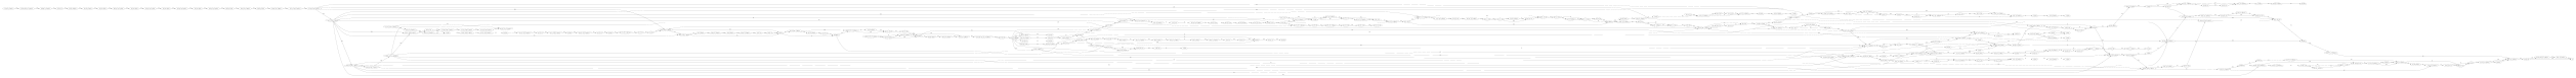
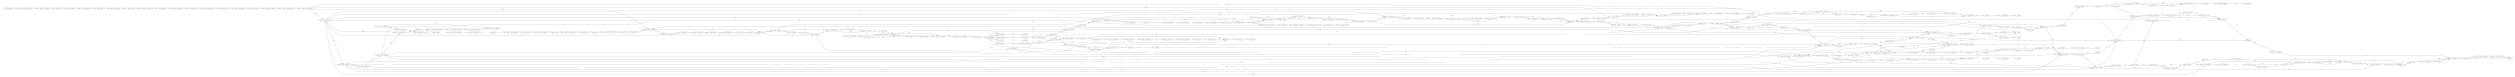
  digraph {
    fontname=Nunito
    rankdir=LR
    node [fontname=Nunito]
    edge [fontname=Nunito]
    n1 [label="sub sp , sp , # address"]
    n2 [label="stp x29 , x30 , [ sp , # address ]"]
    n3 [label="add x29 , sp , # address"]
    n4 [label="mov w8 , # 0"]
    n5 [label="mov w9 , # address"]
    n6 [label="mov w10 , # address"]
    n7 [label="adrp x11 , address"]
    n8 [label="add x11 , x11 , # address"]
    n9 [label="adrp x12 , address"]
    n10 [label="add x12 , x12 , # address"]
    n11 [label="adrp x13 , address"]
    n12 [label="add x13 , x13 , # address"]
    n13 [label="adrp x14 , address"]
    n14 [label="add x14 , x14 , # address"]
    n15 [label="adrp x15 , symbol"]
    n16 [label="add x15 , x15 , # address"]
    n17 [label="adrp x16 , symbol"]
    n18 [label="add x16 , x16 , # address"]
    n19 [label="stur wzr , [ x29 , #- address ]"]
    n20 [label="stur w0 , [ x29 , #- address ]"]
    n21 [label="stur x1 , [ x29 , #- address ]"]
    n22 [label="ldur w0 , [ x29 , #- address ]"]
    n23 [label="ldur w8 , [ x29 , #- address ]"]
    n24 [label="ldur w11 , [ x29 , #- address ]"]
    n25 [label="sturb w8 , [ x29 , #- address ]"]
    n26 [label="ldur x17 , [ x29 , #- address ]"]
    n27 [label="ldur x8 , [ x29 , #- address ]"]
    n28 [label="ldur x10 , [ x29 , #- address ]"]
    n29 [label="ldur x11 , [ x29 , #- address ]"]
    n30 [label="ldur x8 , [ x29 , #- address ]"]
    n31 [label="ldur x8 , [ x29 , #- address ]"]
    n32 [label="ldur x1 , [ x29 , #- address ]"]
    n33 [label="bl symbol"]
    n34 [label="ldr x9 , [ sp , # address ]"]
    n35 [label="b.gt address"]
    n36 [label="add x1 , x8 , x10"]
    n37 [label="sturb w8 , [ x29 , #- address ]"]
    n38 [label="ldurb w8 , [ x29 , #- address ]"]
    n39 [label="ldurb w8 , [ x29 , #- address ]"]
    n40 [label="ldurb w8 , [ x29 , #- address ]"]
    n41 [label="ldurb w8 , [ x29 , #- address ]"]
    n42 [label="ldr x0 , [ x17 ]"]
    n43 [label="ldr x9 , [ sp , # address ]"]
    n44 [label="add x8 , x8 , x11"]
    n45 [label="ldr x11 , [ sp , # address ]"]
    n46 [label="add x10 , x10 , x13"]
    n47 [label="ldr w10 , [ x9 ]"]
    n48 [label="ldr x9 , [ sp , # address ]"]
    n49 [label="add x8 , x8 , x10"]
    n50 [label="ldr x9 , [ sp , # address ]"]
    n51 [label="adrp x2 , address"]
    n52 [label="stur w9 , [ x29 , #- address ]"]
    n53 [label="ldurb w8 , [ x29 , #- address ]"]
    n54 [label="tbnz w8 , # 0 , address"]
    n55 [label="tbnz w8 , # 0 , address"]
    n56 [label="tbnz w8 , # 0 , address"]
    n57 [label="tbnz w8 , # 0 , address"]
    n58 [label="ldur w8 , [ x29 , #- address ]"]
    n59 [label="ldur w8 , [ x29 , #- address ]"]
    n60 [label="ldur w9 , [ x29 , #- address ]"]
    n61 [label="ldur w0 , [ x29 , #- address ]"]
    n62 [label="ldr x9 , [ sp , # address ]"]
    n63 [label="str w8 , [ sp , # address ]"]
    n64 [label="cmp w8 , # 0"]
    n65 [label="cset w8 , ge"]
    n66 [label="mov w9 , # 0"]
    n67 [label="cset w8 , gt"]
    n68 [label="cmp w9 , # 0"]
    n69 [label="cset w9 , ge"]
    n70 [label="bl symbol"]
    n71 [label="stur w10 , [ x29 , #- address ]"]
    n72 [label="bl symbol"]
    n73 [label="stur x11 , [ x29 , #- address ]"]
    n74 [label="ldur w0 , [ x29 , #- address ]"]
    n75 [label="stur x12 , [ x29 , #- address ]"]
    n76 [label="stur x13 , [ x29 , #- address ]"]
    n77 [label="stur x14 , [ x29 , #- address ]"]
    n78 [label="str x15 , [ sp , # address ]"]
    n79 [label="str x16 , [ sp , # address ]"]
    n80 [label="ldur x1 , [ x29 , #- address ]"]
    n81 [label="bl symbol"]
    n82 [label="ldur x11 , [ x29 , #- address ]"]
    n83 [label="mov x0 , x11"]
    n84 [label="ldur x1 , [ x29 , #- address ]"]
    n85 [label="bl symbol"]
    n86 [label="ldur x11 , [ x29 , #- address ]"]
    n87 [label="mov x0 , x11"]
    n88 [label="bl symbol"]
    n89 [label="ldur x11 , [ x29 , #- address ]"]
    n90 [label="mov x0 , x11"]
    n91 [label="bl symbol"]
    n92 [label="stur w0 , [ x29 , #- address ]"]
    n93 [label="b.eq address"]
    n94 [label="tbnz w8 , # 0 , address"]
    n95 [label="mov w8 , # address"]
    n96 [label="stur w8 , [ x29 , #- address ]"]
    n97 [label="adrp x0 , address"]
    n98 [label="b address"]
    n99 [label="b address"]
    n100 [label="ldur w8 , [ x29 , #- address ]"]
    n101 [label="mov w9 , # address"]
    n102 [label="subs w8 , w8 , w9"]
    n103 [label="mov w10 , w8"]
    n104 [label="b.hi address"]
    n105 [label="ubfx x10 , x10 , # 0 , # address"]
    n106 [label="cmp x10 , # address"]
    n107 [label="str x10 , [ sp , # address ]"]
    n108 [label="ldr x11 , [ sp , # address ]"]
    n109 [label="mov w0 , # address"]
    n110 [label="adrp x8 , address"]
    n111 [label="ldrsw x10 , [ x8 , x11 , lsl # address ]"]
    n112 [label="bl symbol"]
    n113 [label="add x8 , x8 , # address"]
    n114 [label="add x0 , x0 , # address"]
    n115 [label="bl symbol"]
    n116 [label="add x9 , x8 , x10"]
    n117 [label="br x9"]
    n118 [label="ldr x8 , [ sp , # address ]"]
    n119 [label="ldr x8 , [ sp , # address ]"]
    n120 [label="mov w8 , # address"]
    n121 [label="mov w0 , # 0"]
    n122 [label="adrp x8 , symbol"]
    n123 [label="ldr w9 , [ x8 ]"]
    n124 [label="ldr x9 , [ x8 ]"]
    n125 [label="sturb w8 , [ x29 , #- address ]"]
    n126 [label="bl symbol"]
    n127 [label="add x8 , x8 , # address"]
    n128 [label="cmp w9 , # address"]
    n129 [label="b.eq address"]
    n130 [label="cbnz x9 , address"]
    n131 [label="cmp w9 , w8"]
    n132 [label="tbnz w8 , # 0 , address"]
    n133 [label="adrp x0 , address"]
    n134 [label="b address"]
    n135 [label="ldr x0 , [ x8 ]"]
    n136 [label="mov w8 , # 0"]
    n137 [label="str x0 , [ sp , # address ]"]
    n138 [label="mov w0 , w8"]
    n139 [label="ldr x2 , [ sp , # address ]"]
    n140 [label="mov w1 , w8"]
    n141 [label="bl symbol"]
    n142 [label="mov w0 , # address"]
    n143 [label="bl symbol"]
    n144 [label="b address"]
    n145 [label="ldr w10 , [ x9 ]"]
    n146 [label="adrp x0 , address"]
    n147 [label="ldr x8 , [ sp , # address ]"]
    n148 [label="ldr w9 , [ x8 ]"]
    n149 [label="mov w10 , # address"]
    n150 [label="add w9 , w9 , w10"]
    n151 [label="ldr x8 , [ sp , # address ]"]
    n152 [label="ldr x9 , [ x8 ]"]
    n153 [label="b.eq address"]
    n154 [label="ldr w10 , [ x9 ]"]
    n155 [label="ldr x8 , [ x8 ]"]
    n156 [label="ldr x8 , [ sp , # address ]"]
    n157 [label="adrp x0 , address"]
    n158 [label="ldr x0 , [ x8 ]"]
    n159 [label="add x0 , x0 , # address"]
    n160 [label="sub x1 , x29 , # address"]
    n161 [label="bl symbol"]
    n162 [label="bl symbol"]
    n163 [label="add x0 , x0 , # address"]
    n164 [label="mov w8 , # address"]
    n165 [label="bl symbol"]
    n166 [label="sturb w8 , [ x29 , #- address ]"]
    n167 [label="adrp x8 , symbol"]
    n168 [label="bl symbol"]
    n169 [label="add x8 , x8 , # address"]
    n170 [label="mov w0 , # 0"]
    n171 [label="ldr x3 , [ x8 ]"]
    n172 [label="adrp x1 , address"]
    n173 [label="add x1 , x1 , # address"]
    n174 [label="adrp x2 , address"]
    n175 [label="add x2 , x2 , # address"]
    n176 [label="adrp x4 , address"]
    n177 [label="add x4 , x4 , # address"]
    n178 [label="mov x8 , # 0"]
    n179 [label="mov x5 , x8"]
    n180 [label="bl symbol"]
    n181 [label="ldr w10 , [ x9 ]"]
    n182 [label="b.ge address"]
    n183 [label="ldr w10 , [ sp , # address ]"]
    n184 [label="cmp w8 , w10"]
    n185 [label="add x0 , x0 , # address"]
    n186 [label="bl symbol"]
    n187 [label="str w9 , [ x8 ]"]
    n188 [label="b address"]
    n189 [label="ldr x8 , [ sp , # address ]"]
    n190 [label="adrp x0 , address"]
    n191 [label="ldr w12 , [ x11 ]"]
    n192 [label="ldr x10 , [ x10 ]"]
    n193 [label="subs w12 , w12 , # address"]
    n194 [label="mov w13 , w12"]
    n195 [label="sxtw x13 , w13"]
    n196 [label="mov x14 , # address"]
    n197 [label="mul x13 , x14 , x13"]
    n198 [label="mov x13 , # address"]
    n199 [label="add x10 , x10 , x13"]
    n200 [label="cmp x9 , x10"]
    n201 [label="ldr x9 , [ x8 ]"]
    n202 [label="add x0 , x0 , # address"]
    n203 [label="mov x10 , # address"]
    n204 [label="add x9 , x9 , x10"]
    n205 [label="bl symbol"]
    n206 [label="subs w10 , w10 , # address"]
    n207 [label="mov w11 , w10"]
    n208 [label="sxtw x11 , w11"]
    n209 [label="mov x12 , # address"]
    n210 [label="mul x11 , x12 , x11"]
    n211 [label="str x8 , [ sp , # address ]"]
    n212 [label="bl symbol"]
    n213 [label="ldr x8 , [ sp , # address ]"]
    n214 [label="subs w10 , w10 , # address"]
    n215 [label="mov w13 , w10"]
    n216 [label="sxtw x13 , w13"]
    n217 [label="mul x12 , x12 , x13"]
    n218 [label="ldr x0 , [ x11 ]"]
    n219 [label="add x9 , x8 , x0"]
    n220 [label="ldr x11 , [ sp , # address ]"]
    n221 [label="str x9 , [ x11 ]"]
    n222 [label="stur w0 , [ x29 , #- address ]"]
    n223 [label="tbnz w9 , # 0 , address"]
    n224 [label="b address"]
    n225 [label="mov w0 , # address"]
    n226 [label="b address"]
    n227 [label="bl symbol"]
    n228 [label="ldr x8 , [ sp , # address ]"]
    n229 [label="str x0 , [ sp , # address ]"]
    n230 [label="ldr x9 , [ x8 ]"]
    n231 [label="mov x0 , x9"]
    n232 [label="ldr x2 , [ sp , # address ]"]
    n233 [label="bl symbol"]
    n234 [label="ldr x3 , [ sp , # address ]"]
    n235 [label="mov w10 , # 0"]
    n236 [label="str x0 , [ sp , # address ]"]
    n237 [label="mov w0 , w10"]
    n238 [label="mov w1 , w10"]
    n239 [label="bl symbol"]
    n240 [label="mov w0 , # address"]
    n241 [label="bl symbol"]
    n242 [label="mov w8 , # 0"]
    n243 [label="str x0 , [ sp , # address ]"]
    n244 [label="mov w0 , w8"]
    n245 [label="ldr x2 , [ sp , # address ]"]
    n246 [label="mov w1 , w8"]
    n247 [label="bl symbol"]
    n248 [label="mov w0 , # address"]
    n249 [label="bl symbol"]
    n250 [label="b address"]
+   n251 [label="cmp w10 , w11"]
    n252 [label="mov x8 , # 0"]
    n253 [label="and w0 , w10 , w9"]
    n254 [label="str x8 , [ sp , # address ]"]
    n255 [label="ldr x8 , [ sp , # address ]"]
    n256 [label="ldrsw x10 , [ x9 ]"]
    n257 [label="str x8 , [ sp , # address ]"]
    n258 [label="str w0 , [ sp , # address ]"]
    n259 [label="mov w8 , # 0"]
    n260 [label="str x0 , [ sp , # address ]"]
    n261 [label="mov w0 , w8"]
    n262 [label="ldr x2 , [ sp , # address ]"]
    n263 [label="mov w1 , w8"]
    n264 [label="bl symbol"]
    n265 [label="mov w0 , # address"]
    n266 [label="bl symbol"]
    n267 [label="str x9 , [ x8 ]"]
+   n268 [label="ldur w3 , [ x29 , #- address ]"]
    n269 [label="str x0 , [ sp , # address ]"]
    n270 [label="mov w8 , # 0"]
    n271 [label="mov w0 , w8"]
    n272 [label="ldr x2 , [ sp , # address ]"]
    n273 [label="mov w1 , w8"]
    n274 [label="bl symbol"]
    n275 [label="mov w0 , # address"]
    n276 [label="bl symbol"]
    n277 [label="mov w9 , # address"]
    n278 [label="mov x1 , x8"]
    n279 [label="bl symbol"]
    n280 [label="mov x11 , # address"]
    n281 [label="mul x10 , x11 , x10"]
    n282 [label="b address"]
    n283 [label="ldrsw x10 , [ x9 ]"]
    n284 [label="mov x11 , # address"]
    n285 [label="mul x10 , x11 , x10"]
    n286 [label="ldr w8 , [ sp , # address ]"]
    n287 [label="mov w0 , w8"]
    n288 [label="ldp x29 , x30 , [ sp , # address ]"]
    n289 [label=ret]
    n290 [label="add sp , sp , # address"]
    n291 [label="str w0 , [ sp , # address ]"]
    n292 [label="b address"]
    n293 [label="add x2 , x2 , # address"]
    n294 [label="adrp x3 , address"]
    n295 [label="add x3 , x3 , # address"]
    n296 [label="mov x8 , # 0"]
    n297 [label="mov x4 , x8"]
    n298 [label="mov w9 , # address"]
    n299 [label="cmp w0 , w9"]
    n1 -> n2 [label=CFG]
    n2 -> n3 [label=CFG]
    n3 -> n4 [label=CFG]
    n4 -> n5 [label=CFG]
    n5 -> n6 [label=CFG]
    n6 -> n7 [label=CFG]
    n7 -> n8 [label=CFG]
    n8 -> n9 [label=CFG]
    n9 -> n10 [label=CFG]
    n10 -> n11 [label=CFG]
    n11 -> n12 [label=CFG]
    n12 -> n13 [label=CFG]
    n13 -> n14 [label=CFG]
    n14 -> n15 [label=CFG]
    n15 -> n16 [label=CFG]
    n16 -> n17 [label=CFG]
    n17 -> n18 [label=CFG]
    n18 -> n19 [label=CFG]
    n19 -> n20 [label=CFG]
    n20 -> n21 [label=CFG]
    n20 -> n22 [label=DFG]
    n20 -> n23 [label=DFG]
    n20 -> n24 [label=DFG]
    n21 -> n25 [label=CFG]
    n21 -> n26 [label=DFG]
    n21 -> n27 [label=DFG]
    n21 -> n28 [label=DFG]
    n21 -> n29 [label=DFG]
    n21 -> n30 [label=DFG]
    n21 -> n31 [label=DFG]
    n21 -> n32 [label=DFG]
    n22 -> n32 [label=CFG]
    n22 -> n33 [label=DFG]
    n23 -> n34 [label=CFG]
    n23 -> n35 [label=DFG]
    n24 -> n36 [label=DFG]
    n25 -> n37 [label=CFG]
    n25 -> n38 [label=DFG]
    n25 -> n39 [label=DFG]
    n25 -> n40 [label=DFG]
    n25 -> n41 [label=DFG]
    n26 -> n42 [label=DFG]
    n27 -> n43 [label=CFG]
    n27 -> n44 [label=DFG]
    n28 -> n45 [label=CFG]
    n28 -> n46 [label=DFG]
    n29 -> n47 [label=CFG]
    n30 -> n48 [label=CFG]
    n30 -> n49 [label=DFG]
    n31 -> n36 [label=DFG]
    n31 -> n50 [label=CFG]
    n32 -> n33 [label=DFG]
    n32 -> n51 [label=CFG]
    n33 -> n92 [label=DFG]
    n33 -> n93 [label=DFG]
    n34 -> n145 [label=CFG]
    n35 -> n41 [label=CFG]
    n35 -> n146 [label=CFG]
    n36 -> n70 [label=DFG]
    n37 -> n52 [label=CFG]
    n37 -> n53 [label=DFG]
    n38 -> n54 [label=DFG]
    n39 -> n55 [label=DFG]
    n40 -> n56 [label=DFG]
    n41 -> n57 [label=DFG]
    n42 -> n71 [label=CFG]
    n42 -> n72 [label=DFG]
    n43 -> n154 [label=CFG]
    n44 -> n155 [label=DFG]
    n45 -> n191 [label=CFG]
    n46 -> n192 [label=DFG]
    n47 -> n214 [label=DFG]
    n48 -> n256 [label=CFG]
    n49 -> n257 [label=DFG]
    n50 -> n283 [label=CFG]
    n51 -> n293 [label=CFG]
    n52 -> n26 [label=CFG]
    n52 -> n58 [label=DFG]
    n52 -> n59 [label=DFG]
    n52 -> n60 [label=DFG]
    n52 -> n61 [label=DFG]
    n53 -> n62 [label=CFG]
    n53 -> n63 [label=DFG]
    n54 -> n97 [label=CFG]
    n54 -> n98 [label=CFG]
    n55 -> n23 [label=CFG]
    n55 -> n41 [label=CFG]
    n56 -> n133 [label=CFG]
    n56 -> n134 [label=CFG]
    n57 -> n53 [label=CFG]
    n57 -> n144 [label=CFG]
    n58 -> n64 [label=CFG]
    n58 -> n65 [label=DFG]
    n59 -> n66 [label=CFG]
    n59 -> n67 [label=DFG]
    n60 -> n68 [label=CFG]
    n60 -> n69 [label=DFG]
    n61 -> n31 [label=CFG]
    n61 -> n70 [label=DFG]
    n62 -> n181 [label=CFG]
    n63 -> n182 [label=CFG]
    n63 -> n183 [label=DFG]
    n64 -> n65 [label=CFG]
    n65 -> n94 [label=DFG]
    n66 -> n131 [label=CFG]
    n67 -> n132 [label=DFG]
    n68 -> n69 [label=CFG]
    n69 -> n223 [label=DFG]
    n70 -> n258 [label=DFG]
    n71 -> n73 [label=CFG]
    n72 -> n74 [label=CFG]
    n73 -> n75 [label=CFG]
    n74 -> n80 [label=CFG]
    n75 -> n76 [label=CFG]
    n77 -> n76 [label=CFG]
    n77 -> n78 [label=CFG]
    n78 -> n79 [label=CFG]
    n79 -> n72 [label=CFG]
    n80 -> n81 [label=CFG]
    n81 -> n82 [label=CFG]
    n82 -> n83 [label=CFG]
    n83 -> n84 [label=CFG]
    n84 -> n85 [label=CFG]
    n85 -> n86 [label=CFG]
    n86 -> n87 [label=CFG]
    n87 -> n88 [label=CFG]
    n88 -> n89 [label=CFG]
    n89 -> n90 [label=CFG]
    n90 -> n91 [label=CFG]
    n91 -> n22 [label=CFG]
    n92 -> n100 [label=DFG]
+   n92 -> n268 [label=DFG]
    n92 -> n298 [label=CFG]
    n93 -> n58 [label=CFG]
    n93 -> n100 [label=CFG]
    n94 -> n38 [label=CFG]
    n94 -> n95 [label=CFG]
    n95 -> n96 [label=CFG]
    n96 -> n58 [label=DFG]
    n96 -> n59 [label=DFG]
    n96 -> n60 [label=DFG]
    n96 -> n61 [label=DFG]
    n96 -> n99 [label=CFG]
    n97 -> n114 [label=CFG]
    n98 -> n39 [label=CFG]
    n99 -> n39 [label=CFG]
    n100 -> n101 [label=CFG]
    n100 -> n102 [label=DFG]
    n101 -> n102 [label=CFG]
    n102 -> n103 [label=DFG]
    n103 -> n104 [label=DFG]
    n104 -> n109 [label=CFG]
    n104 -> n110 [label=CFG]
    n105 -> n106 [label=DFG]
    n105 -> n107 [label=DFG]
    n106 -> n104 [label=DFG]
    n106 -> n107 [label=CFG]
    n107 -> n104 [label=CFG]
    n107 -> n108 [label=DFG]
    n108 -> n111 [label=DFG]
    n109 -> n112 [label=CFG]
    n110 -> n113 [label=CFG]
    n111 -> n116 [label=DFG]
    n113 -> n108 [label=CFG]
    n114 -> n115 [label=CFG]
    n115 -> n136 [label=CFG]
    n115 -> n137 [label=DFG]
    n116 -> n117 [label=DFG]
    n117 -> n40 [label=CFG]
    n117 -> n59 [label=CFG]
    n117 -> n109 [label=CFG]
    n117 -> n118 [label=CFG]
    n117 -> n119 [label=CFG]
    n117 -> n120 [label=CFG]
    n117 -> n121 [label=CFG]
    n117 -> n122 [label=CFG]
    n118 -> n123 [label=CFG]
    n119 -> n124 [label=CFG]
    n120 -> n125 [label=CFG]
    n121 -> n126 [label=CFG]
    n122 -> n127 [label=CFG]
    n123 -> n128 [label=CFG]
    n123 -> n129 [label=DFG]
    n124 -> n130 [label=DFG]
    n125 -> n40 [label=CFG]
    n125 -> n53 [label=DFG]
    n127 -> n135 [label=CFG]
    n128 -> n129 [label=CFG]
    n129 -> n119 [label=CFG]
    n129 -> n147 [label=CFG]
    n130 -> n27 [label=CFG]
    n130 -> n151 [label=CFG]
    n131 -> n67 [label=CFG]
    n132 -> n156 [label=CFG]
    n132 -> n157 [label=CFG]
    n133 -> n163 [label=CFG]
    n134 -> n164 [label=CFG]
    n135 -> n167 [label=CFG]
    n135 -> n168 [label=DFG]
    n136 -> n137 [label=CFG]
    n137 -> n138 [label=CFG]
    n137 -> n139 [label=DFG]
    n138 -> n140 [label=CFG]
    n139 -> n141 [label=CFG]
    n140 -> n139 [label=CFG]
    n141 -> n142 [label=CFG]
    n142 -> n143 [label=CFG]
    n144 -> n61 [label=CFG]
    n145 -> n35 [label=DFG]
    n145 -> n184 [label=CFG]
    n146 -> n185 [label=CFG]
    n147 -> n148 [label=CFG]
    n148 -> n149 [label=CFG]
    n148 -> n150 [label=DFG]
    n149 -> n150 [label=CFG]
    n150 -> n187 [label=DFG]
    n151 -> n152 [label=CFG]
    n152 -> n28 [label=CFG]
    n152 -> n153 [label=DFG]
    n153 -> n189 [label=CFG]
    n153 -> n190 [label=CFG]
    n154 -> n206 [label=DFG]
    n155 -> n29 [label=CFG]
    n155 -> n211 [label=DFG]
    n156 -> n158 [label=CFG]
    n157 -> n159 [label=CFG]
    n158 -> n160 [label=CFG]
    n158 -> n161 [label=DFG]
    n159 -> n162 [label=CFG]
    n160 -> n161 [label=DFG]
    n161 -> n222 [label=DFG]
    n162 -> n228 [label=CFG]
    n162 -> n229 [label=DFG]
    n163 -> n165 [label=CFG]
    n164 -> n166 [label=CFG]
    n165 -> n242 [label=CFG]
    n165 -> n243 [label=DFG]
    n166 -> n38 [label=DFG]
    n166 -> n39 [label=DFG]
    n166 -> n40 [label=DFG]
    n166 -> n41 [label=DFG]
    n166 -> n250 [label=CFG]
    n167 -> n169 [label=CFG]
    n168 -> n170 [label=CFG]
    n169 -> n171 [label=CFG]
    n170 -> n180 [label=CFG]
    n171 -> n168 [label=DFG]
    n171 -> n172 [label=CFG]
    n172 -> n173 [label=CFG]
    n173 -> n174 [label=CFG]
    n174 -> n175 [label=CFG]
    n175 -> n176 [label=CFG]
    n176 -> n177 [label=CFG]
    n177 -> n178 [label=CFG]
    n178 -> n179 [label=CFG]
    n179 -> n168 [label=CFG]
    n181 -> n24 [label=CFG]
+   n181 -> n251 [label=DFG]
    n182 -> n30 [label=CFG]
    n182 -> n252 [label=CFG]
    n183 -> n253 [label=DFG]
    n184 -> n35 [label=CFG]
    n185 -> n186 [label=CFG]
    n186 -> n259 [label=CFG]
    n186 -> n260 [label=DFG]
    n187 -> n188 [label=CFG]
    n188 -> n58 [label=CFG]
    n189 -> n201 [label=CFG]
    n190 -> n202 [label=CFG]
    n191 -> n193 [label=DFG]
    n192 -> n198 [label=CFG]
    n192 -> n199 [label=DFG]
    n193 -> n194 [label=DFG]
    n194 -> n195 [label=DFG]
    n195 -> n196 [label=CFG]
    n195 -> n197 [label=DFG]
    n196 -> n197 [label=CFG]
    n197 -> n46 [label=DFG]
    n198 -> n199 [label=CFG]
    n199 -> n153 [label=DFG]
    n199 -> n200 [label=CFG]
    n200 -> n153 [label=CFG]
    n201 -> n203 [label=CFG]
    n201 -> n204 [label=DFG]
    n202 -> n205 [label=CFG]
    n203 -> n204 [label=CFG]
    n204 -> n267 [label=DFG]
+   n205 -> n268 [label=CFG]
    n205 -> n269 [label=DFG]
    n206 -> n207 [label=DFG]
    n207 -> n208 [label=DFG]
    n208 -> n209 [label=CFG]
    n209 -> n210 [label=CFG]
    n210 -> n44 [label=DFG]
    n211 -> n212 [label=CFG]
    n211 -> n213 [label=DFG]
    n212 -> n213 [label=CFG]
    n212 -> n219 [label=DFG]
    n213 -> n219 [label=DFG]
    n214 -> n215 [label=DFG]
    n215 -> n216 [label=DFG]
    n216 -> n217 [label=DFG]
    n218 -> n211 [label=CFG]
    n218 -> n212 [label=DFG]
    n219 -> n220 [label=CFG]
    n219 -> n221 [label=DFG]
    n220 -> n221 [label=CFG]
    n221 -> n151 [label=CFG]
    n222 -> n58 [label=DFG]
    n222 -> n59 [label=DFG]
    n222 -> n60 [label=DFG]
    n222 -> n61 [label=DFG]
    n223 -> n224 [label=CFG]
    n223 -> n225 [label=CFG]
    n224 -> n226 [label=CFG]
    n225 -> n227 [label=CFG]
    n226 -> n22 [label=CFG]
    n228 -> n230 [label=CFG]
    n229 -> n231 [label=CFG]
    n229 -> n232 [label=DFG]
    n230 -> n229 [label=CFG]
    n230 -> n231 [label=DFG]
    n231 -> n233 [label=DFG]
    n232 -> n234 [label=CFG]
    n233 -> n235 [label=CFG]
    n233 -> n236 [label=DFG]
    n234 -> n239 [label=CFG]
    n235 -> n236 [label=CFG]
    n236 -> n234 [label=DFG]
    n236 -> n237 [label=CFG]
    n237 -> n238 [label=CFG]
    n238 -> n232 [label=CFG]
    n239 -> n240 [label=CFG]
    n240 -> n241 [label=CFG]
    n242 -> n243 [label=CFG]
    n243 -> n244 [label=CFG]
    n243 -> n245 [label=DFG]
    n244 -> n246 [label=CFG]
    n245 -> n247 [label=CFG]
    n246 -> n245 [label=CFG]
    n247 -> n248 [label=CFG]
    n248 -> n249 [label=CFG]
    n250 -> n226 [label=CFG]
+   n251 -> n63 [label=CFG]
+   n251 -> n182 [label=DFG]
    n252 -> n254 [label=CFG]
    n253 -> n278 [label=CFG]
    n253 -> n279 [label=DFG]
    n254 -> n255 [label=DFG]
    n255 -> n277 [label=CFG]
    n255 -> n278 [label=DFG]
    n256 -> n280 [label=CFG]
    n256 -> n281 [label=DFG]
    n257 -> n255 [label=DFG]
    n257 -> n282 [label=CFG]
    n258 -> n286 [label=DFG]
    n259 -> n260 [label=CFG]
    n260 -> n261 [label=CFG]
    n260 -> n262 [label=DFG]
    n261 -> n263 [label=CFG]
    n262 -> n264 [label=CFG]
    n263 -> n262 [label=CFG]
    n264 -> n265 [label=CFG]
    n265 -> n266 [label=CFG]
    n267 -> n59 [label=CFG]
+   n268 -> n270 [label=CFG]
    n269 -> n271 [label=CFG]
    n269 -> n272 [label=DFG]
    n270 -> n269 [label=CFG]
    n271 -> n273 [label=CFG]
    n272 -> n274 [label=CFG]
    n273 -> n272 [label=CFG]
    n274 -> n275 [label=CFG]
    n275 -> n276 [label=CFG]
    n277 -> n183 [label=CFG]
    n278 -> n279 [label=DFG]
    n279 -> n291 [label=DFG]
    n280 -> n281 [label=CFG]
    n281 -> n49 [label=DFG]
    n282 -> n255 [label=CFG]
    n283 -> n284 [label=CFG]
    n283 -> n285 [label=DFG]
    n284 -> n285 [label=CFG]
    n285 -> n36 [label=DFG]
    n286 -> n287 [label=DFG]
    n287 -> n288 [label=CFG]
    n287 -> n289 [label=DFG]
    n288 -> n290 [label=CFG]
    n290 -> n289 [label=CFG]
    n291 -> n286 [label=DFG]
    n291 -> n292 [label=CFG]
    n292 -> n286 [label=CFG]
    n293 -> n294 [label=CFG]
    n294 -> n295 [label=CFG]
    n295 -> n296 [label=CFG]
    n296 -> n297 [label=CFG]
    n297 -> n33 [label=CFG]
    n298 -> n299 [label=CFG]
    n299 -> n93 [label=CFG]
  }
